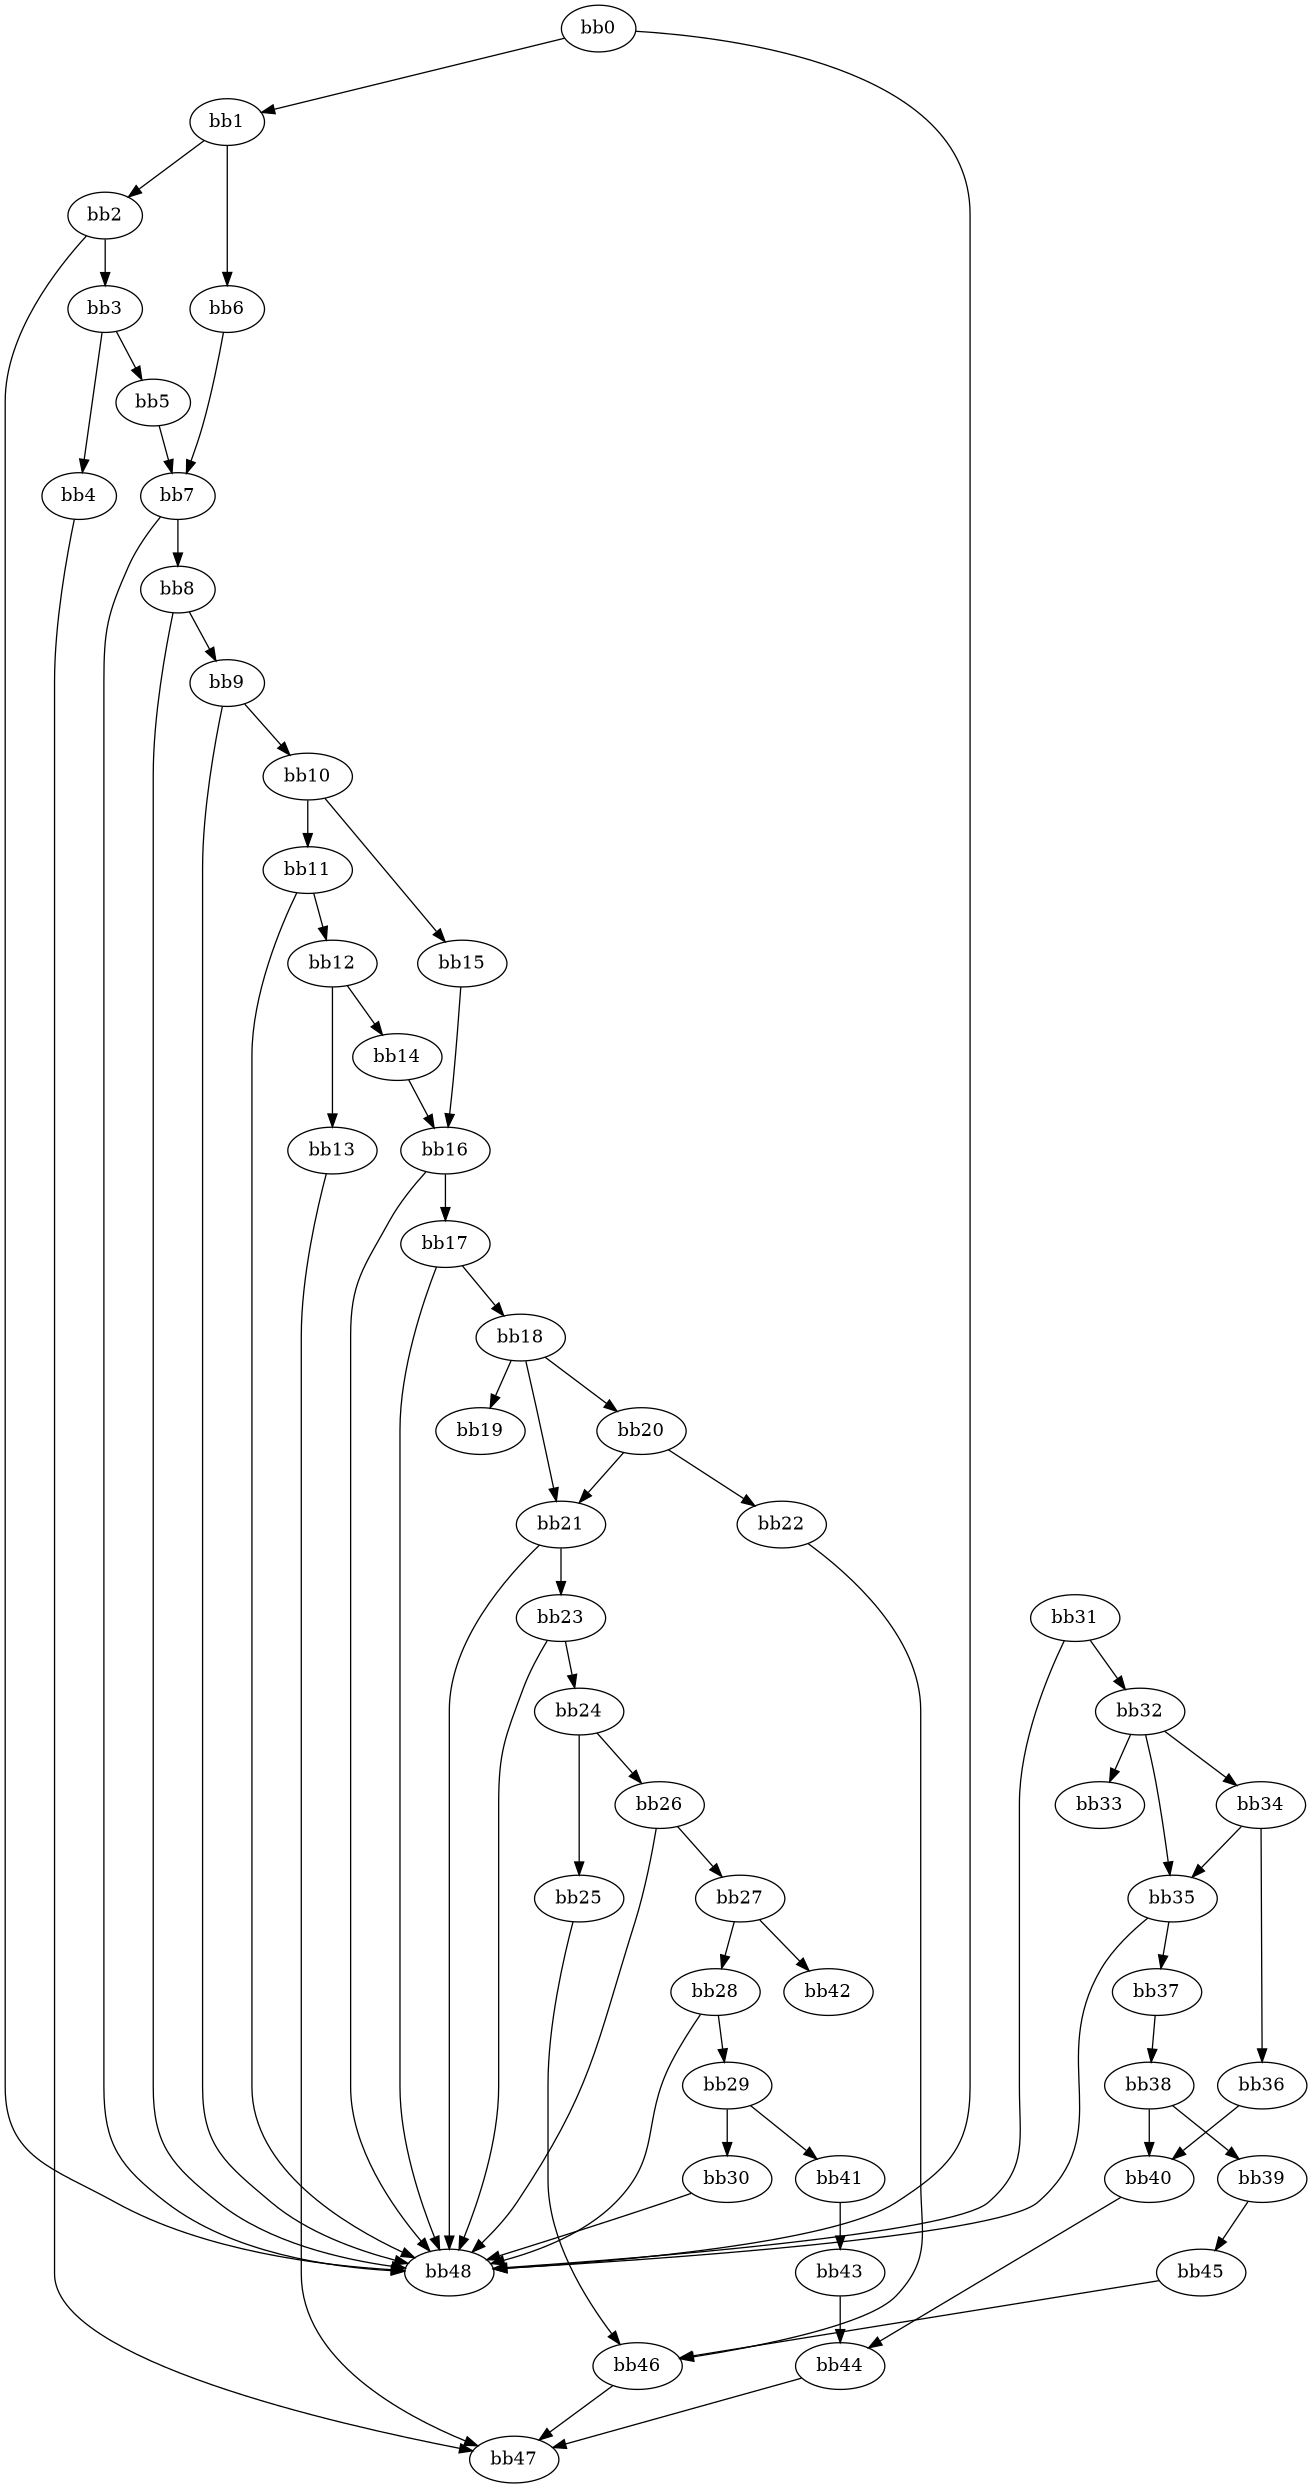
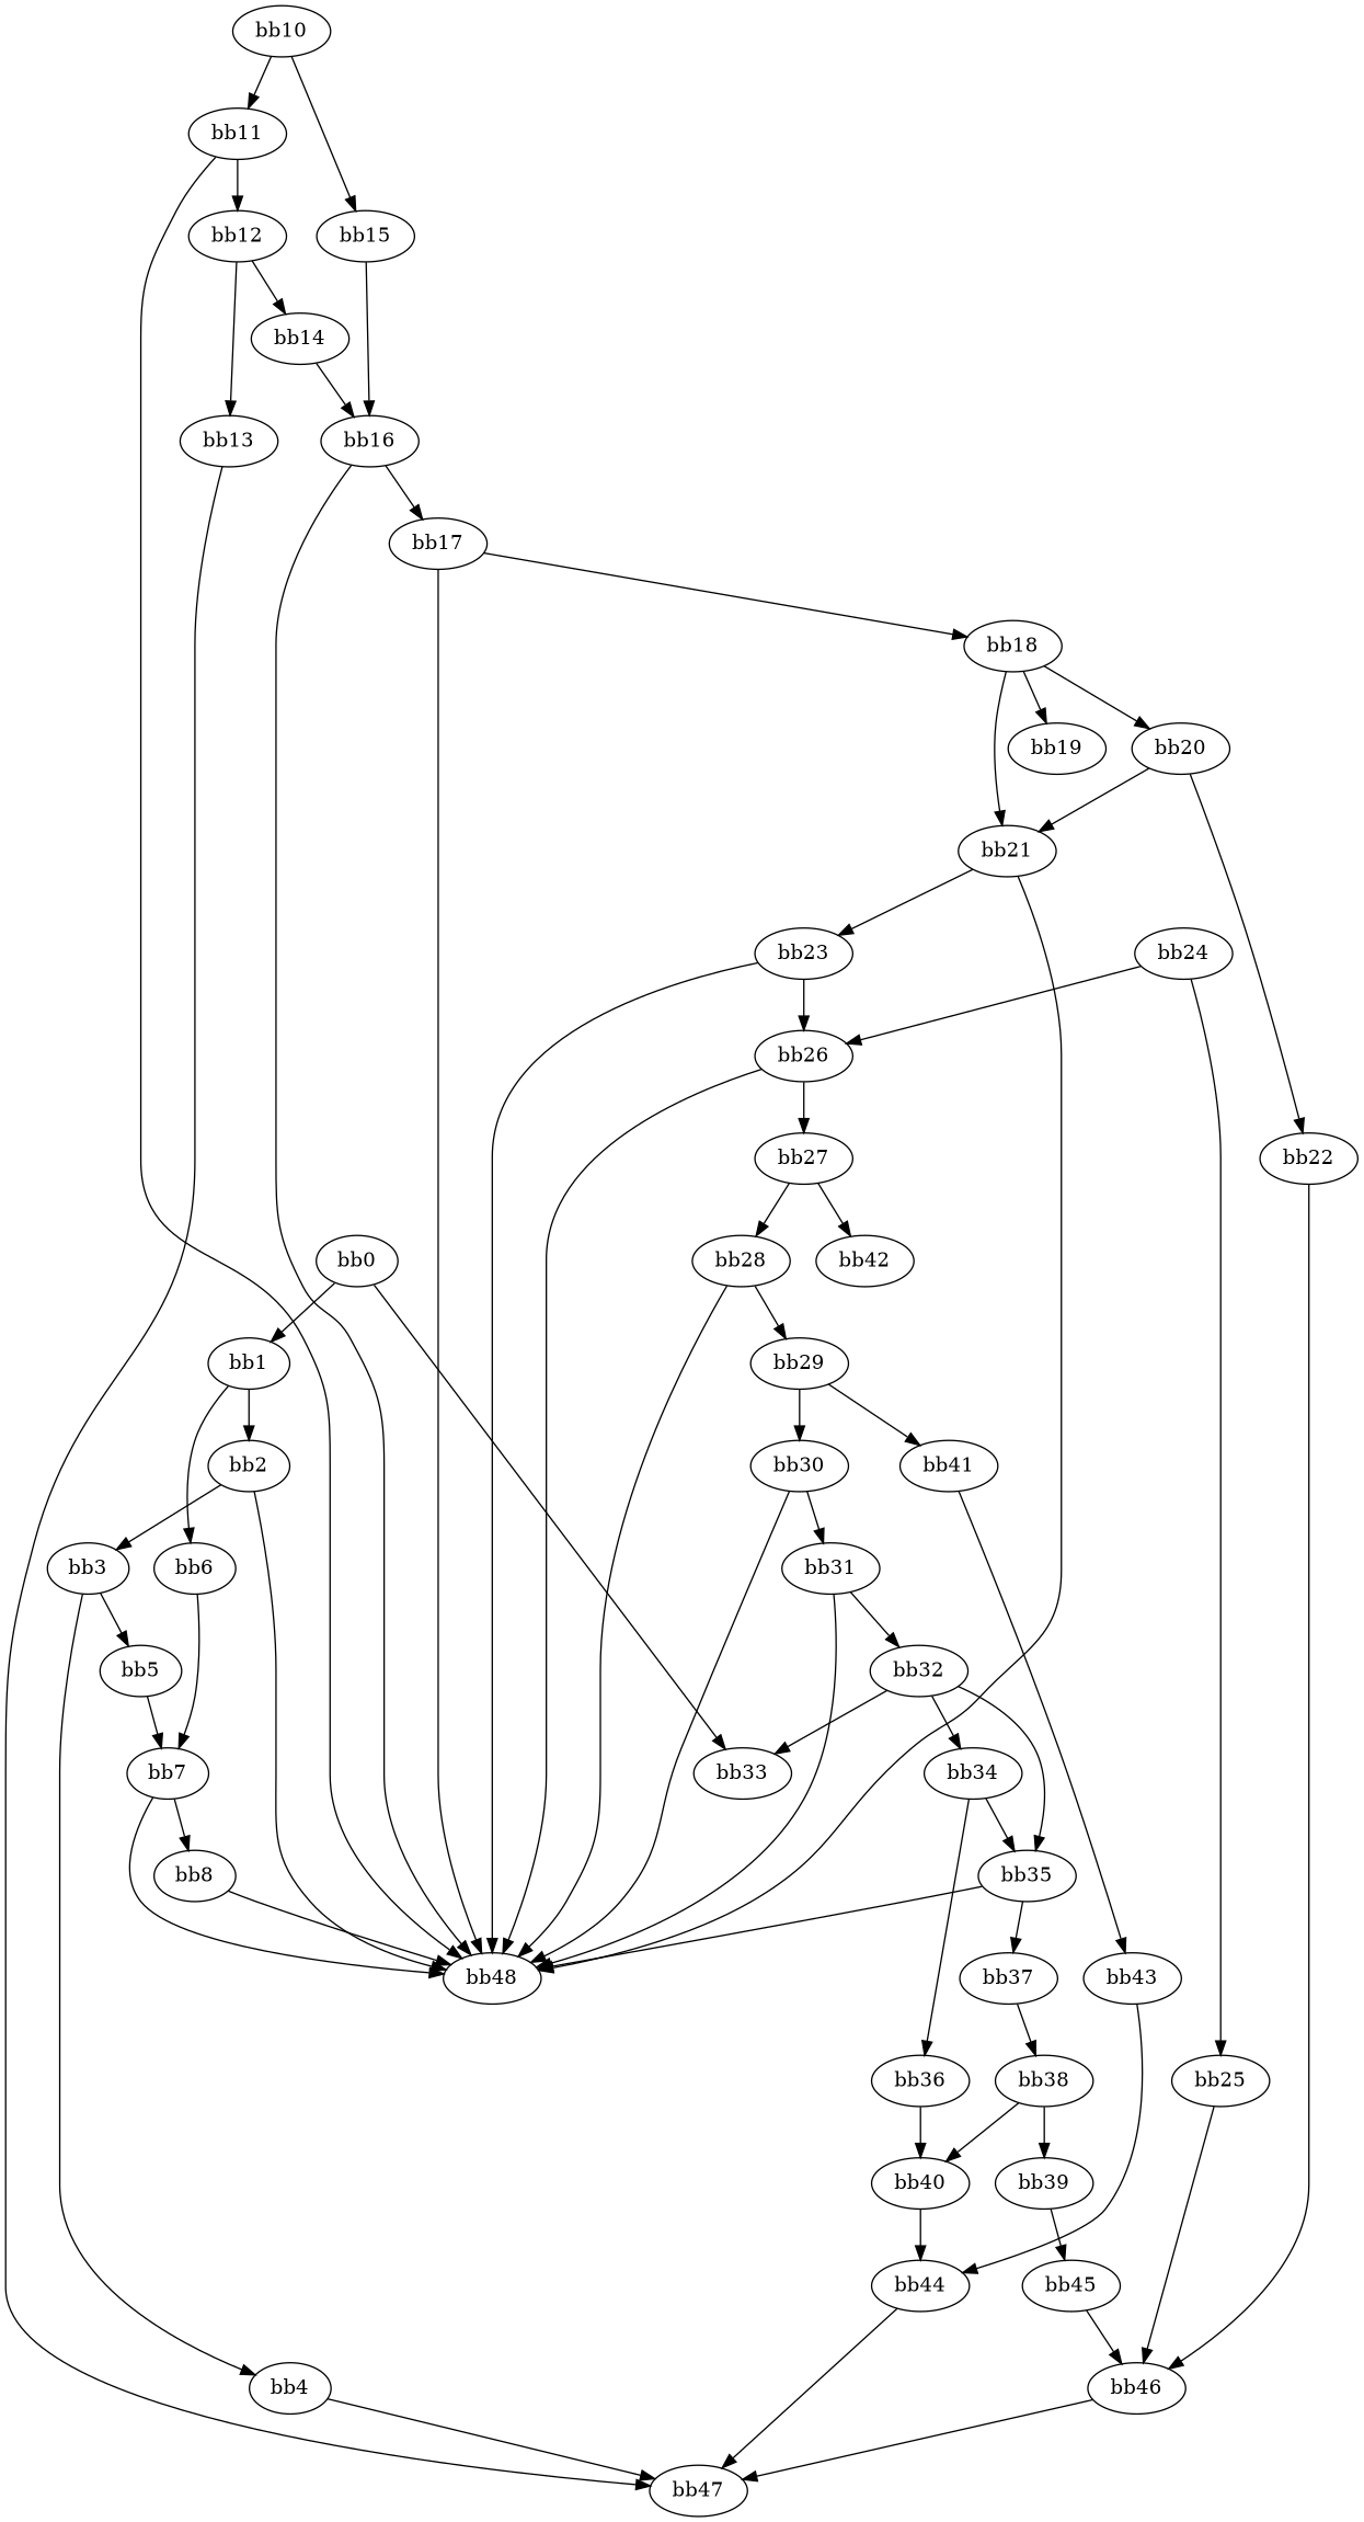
  digraph {
    n1 [label="bb0\l"]
    n2 [label="bb1\l"]
    n3 [label="bb48\l"]
    n4 [label="bb2\l"]
    n5 [label="bb6\l"]
    n6 [label="bb3\l"]
    n7 [label="bb7\l"]
    n8 [label="bb4\l"]
    n9 [label="bb5\l"]
    n10 [label="bb47\l"]
    n11 [label="bb8\l"]
-   n12 [label="bb9\l"]
    n13 [label="bb10\l"]
    n14 [label="bb11\l"]
    n15 [label="bb15\l"]
    n16 [label="bb12\l"]
    n17 [label="bb16\l"]
    n18 [label="bb13\l"]
    n19 [label="bb14\l"]
    n20 [label="bb17\l"]
    n21 [label="bb18\l"]
    n22 [label="bb19\l"]
    n23 [label="bb20\l"]
    n24 [label="bb21\l"]
    n25 [label="bb22\l"]
    n26 [label="bb23\l"]
    n27 [label="bb46\l"]
    n28 [label="bb24\l"]
    n29 [label="bb25\l"]
    n30 [label="bb26\l"]
    n31 [label="bb27\l"]
    n32 [label="bb28\l"]
    n33 [label="bb42\l"]
    n34 [label="bb29\l"]
    n35 [label="bb30\l"]
    n36 [label="bb41\l"]
    n37 [label="bb31\l"]
    n38 [label="bb43\l"]
    n39 [label="bb32\l"]
    n40 [label="bb33\l"]
    n41 [label="bb34\l"]
    n42 [label="bb35\l"]
    n43 [label="bb36\l"]
    n44 [label="bb37\l"]
    n45 [label="bb40\l"]
    n46 [label="bb38\l"]
    n47 [label="bb45\l"]
    n48 [label="bb39\l"]
    n49 [label="bb44\l"]
    n1 -> n2
-   n1 -> n3
+   n1 -> n40
    n2 -> n4
    n2 -> n5
    n4 -> n3
    n4 -> n6
    n5 -> n7
    n6 -> n8
    n6 -> n9
    n7 -> n3
    n7 -> n11
    n8 -> n10
    n9 -> n7
    n11 -> n3
-   n11 -> n12
-   n12 -> n3
-   n12 -> n13
    n13 -> n14
    n13 -> n15
    n14 -> n3
    n14 -> n16
    n15 -> n17
    n16 -> n18
    n16 -> n19
    n17 -> n3
    n17 -> n20
    n18 -> n10
    n19 -> n17
    n20 -> n3
    n20 -> n21
    n21 -> n22
    n21 -> n23
    n21 -> n24
    n23 -> n24
    n23 -> n25
    n24 -> n3
    n24 -> n26
    n25 -> n27
    n26 -> n3
-   n26 -> n28
+   n26 -> n30
    n27 -> n10
    n28 -> n29
    n28 -> n30
    n29 -> n27
    n30 -> n3
    n30 -> n31
    n31 -> n32
    n31 -> n33
    n32 -> n3
    n32 -> n34
    n34 -> n35
    n34 -> n36
    n35 -> n3
+   n35 -> n37
    n36 -> n38
    n37 -> n3
    n37 -> n39
    n38 -> n49
    n39 -> n40
    n39 -> n41
    n39 -> n42
    n41 -> n42
    n41 -> n43
    n42 -> n3
    n42 -> n44
    n43 -> n45
    n44 -> n46
    n45 -> n49
    n46 -> n45
    n46 -> n48
    n47 -> n27
    n48 -> n47
    n49 -> n10
  }
